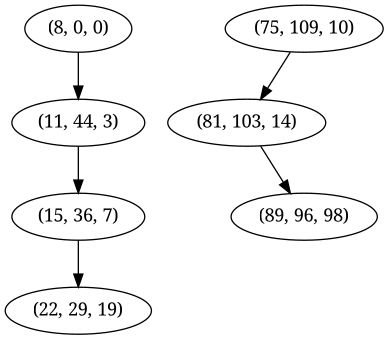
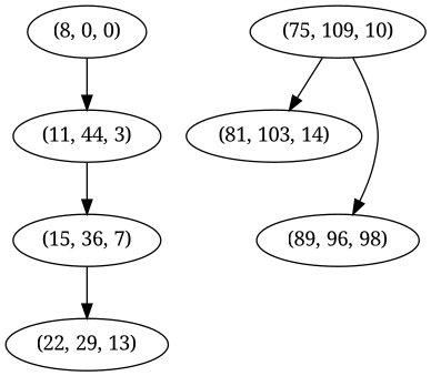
  digraph {
    fontname="Noto Serif"
    node [fontname="Noto Serif"]
    edge [fontname="Noto Serif"]
    n1 [label="(8, 0, 0)"]
    "(11, 44, 3)"
    "(15, 36, 7)"
-   "(22, 29, 13)" [label="(22, 29, 19)"]
+   "(22, 29, 13)"
    "(75, 109, 10)"
    "(81, 103, 14)"
    n7 [label="(89, 96, 98)"]
    n1 -> "(11, 44, 3)"
    "(11, 44, 3)" -> "(15, 36, 7)"
    "(15, 36, 7)" -> "(22, 29, 13)"
    "(75, 109, 10)" -> "(81, 103, 14)"
-   "(81, 103, 14)" -> n7
+   "(75, 109, 10)" -> n7
  }
